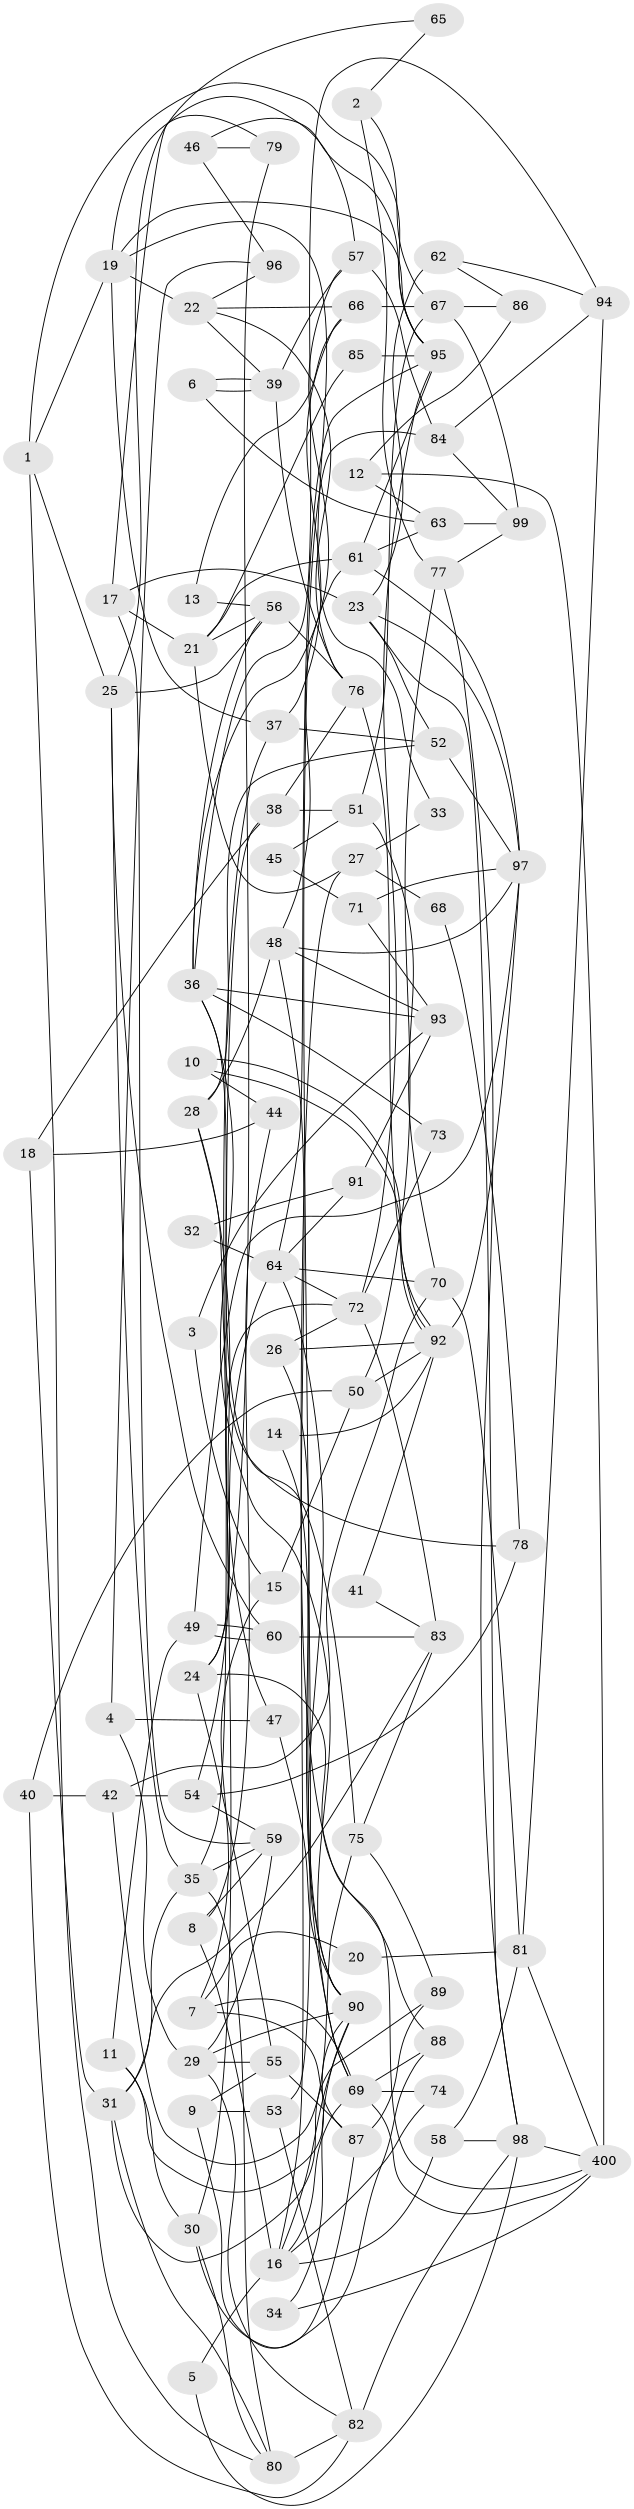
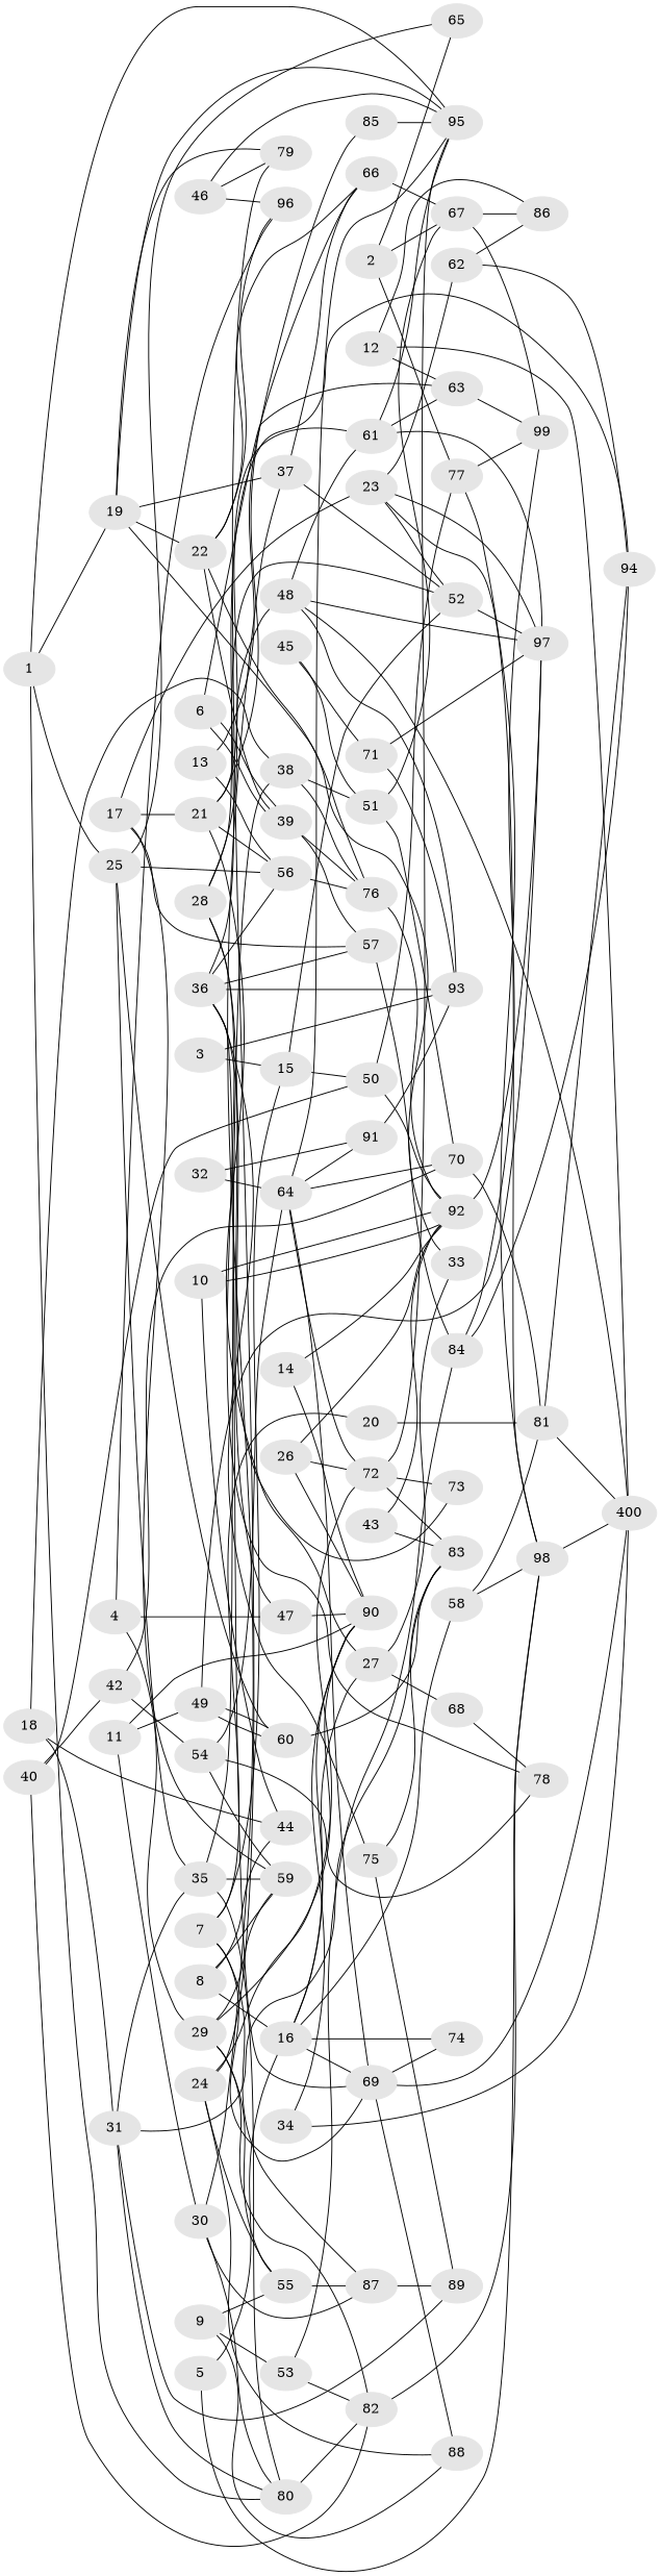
  graph {
    rankdir=LR
    node [color=gray90 style=filled]
    1
    19
    25
    80
    95
    22
    33
    37
    79
    65
    56
    35
    60
    82
    2
    67
    77
    86
    99
    98
    3
    15
    93
    50
    52
    4
    29
    47
    96
    59
    55
    90
    5
    16
    69
    27
    58
    74
    n39 [label=400]
    6
    39
    63
    57
    76
    7
    20
    87
    81
    88
    89
    8
    44
    9
    53
    84
    10
    92
    97
    11
    30
    49
    12
    13
    66
    14
    68
    17
    21
    23
    61
    85
    62
    18
    31
    38
    83
    51
    94
    24
    72
    73
    26
    78
    28
    48
    32
    64
    91
    70
    34
    36
    75
    40
    42
    54
-   43 [label=41]
+   43
    45
    71
    46
    1 -- 19
    1 -- 25
    1 -- 80
    1 -- 95
    19 -- 95
    19 -- 22
    19 -- 33
    19 -- 37
    19 -- 79
    25 -- 65
    25 -- 56
    25 -- 35
    25 -- 60
    80 -- 82
    22 -- 96
    22 -- 39
    22 -- 76
    22 -- 66
    37 -- 52
    37 -- 66
    56 -- 76
    35 -- 80
    35 -- 59
    35 -- 38
    60 -- 83
    82 -- 98
    2 -- 65
    2 -- 67
    2 -- 77
    67 -- 86
    67 -- 99
    77 -- 99
    77 -- 98
    98 -- n39
    3 -- 15
    3 -- 93
    15 -- 50
+   15 -- 52
    50 -- 77
    50 -- 92
    52 -- 97
    4 -- 29
    4 -- 47
    4 -- 96
    29 -- 82
    29 -- 59
    29 -- 55
    29 -- 90
    47 -- 90
    55 -- 87
    5 -- 98
    5 -- 16
    16 -- 90
    16 -- 69
    16 -- 27
    16 -- 58
    16 -- 74
    69 -- 74
    69 -- n39
    69 -- 88
    27 -- 33
    27 -- 68
    58 -- 98
    58 -- 81
    6 -- 39
    6 -- 39
    6 -- 63
    39 -- 57
    39 -- 76
    63 -- 99
    57 -- 84
    76 -- 92
    7 -- 15
    7 -- 69
    7 -- 20
    7 -- 87
    20 -- 81
    87 -- 89
    81 -- n39
    81 -- 94
    8 -- 59
    8 -- 16
    8 -- 44
    9 -- 55
    9 -- 88
    9 -- 53
    53 -- 82
    53 -- 84
    84 -- 99
    84 -- 94
    10 -- 44
    10 -- 92
    10 -- 92
    92 -- 97
    11 -- 90
    11 -- 30
    11 -- 49
    30 -- 80
    30 -- 37
    30 -- 87
    49 -- 60
    49 -- 60
    49 -- 97
    12 -- 86
    12 -- n39
    12 -- 63
    13 -- 56
    13 -- 66
    66 -- 67
    14 -- 90
    14 -- 92
    68 -- 78
    17 -- 59
    17 -- 57
    17 -- 21
    17 -- 23
    21 -- 56
    21 -- 27
    21 -- 61
    21 -- 85
    23 -- 98
    23 -- 52
    23 -- 97
    23 -- 62
    61 -- 95
    61 -- 63
    61 -- 97
    85 -- 95
    62 -- 86
    62 -- 94
    18 -- 44
    18 -- 31
    18 -- 38
    31 -- 80
    31 -- 35
    31 -- 89
    31 -- 83
    38 -- 76
    38 -- 51
    51 -- 67
    51 -- 70
    24 -- 79
    24 -- 55
    24 -- 88
    24 -- 72
    72 -- 95
    72 -- 83
    72 -- 73
    26 -- 90
    26 -- 92
    26 -- 72
    28 -- 52
    28 -- 47
    28 -- 78
    28 -- 48
    48 -- 93
    48 -- n39
    48 -- 97
    48 -- 61
    32 -- 64
    32 -- 91
    64 -- 95
    64 -- 69
    64 -- 72
    64 -- 91
    64 -- 70
    91 -- 93
    70 -- 81
    34 -- 90
    34 -- n39
    36 -- 56
    36 -- 93
    36 -- 69
    36 -- 57
    36 -- 94
    36 -- 73
    36 -- 75
    75 -- 89
    75 -- 83
    40 -- 82
    40 -- 50
    40 -- 42
    42 -- 70
-   42 -- 75
    42 -- 54
    54 -- 59
    54 -- 78
    54 -- 64
    43 -- 92
    43 -- 83
    45 -- 51
    45 -- 71
    71 -- 93
    71 -- 97
    46 -- 95
    46 -- 79
    46 -- 96
  }
